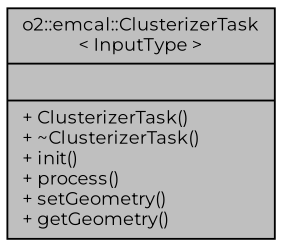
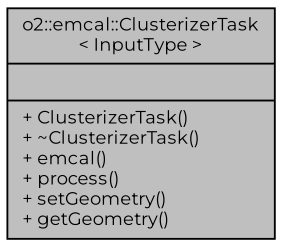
  digraph {
    fontname=Montserrat
-   n1 [color=black fillcolor=grey75 fontcolor=black fontname=Montserrat fontsize=10 height=0.2 label="{o2::emcal::ClusterizerTask\l\< InputType \>\n||+ ClusterizerTask()\l+ ~ClusterizerTask()\l+ init()\l+ process()\l+ setGeometry()\l+ getGeometry()\l}" shape=record style=filled width=0.4]
+   n1 [color=black fillcolor=grey75 fontcolor=black fontname=Montserrat fontsize=10 height=0.2 label="{o2::emcal::ClusterizerTask\l\< InputType \>\n||+ ClusterizerTask()\l+ ~ClusterizerTask()\l+ emcal()\l+ process()\l+ setGeometry()\l+ getGeometry()\l}" shape=record style=filled width=0.4]
  }
